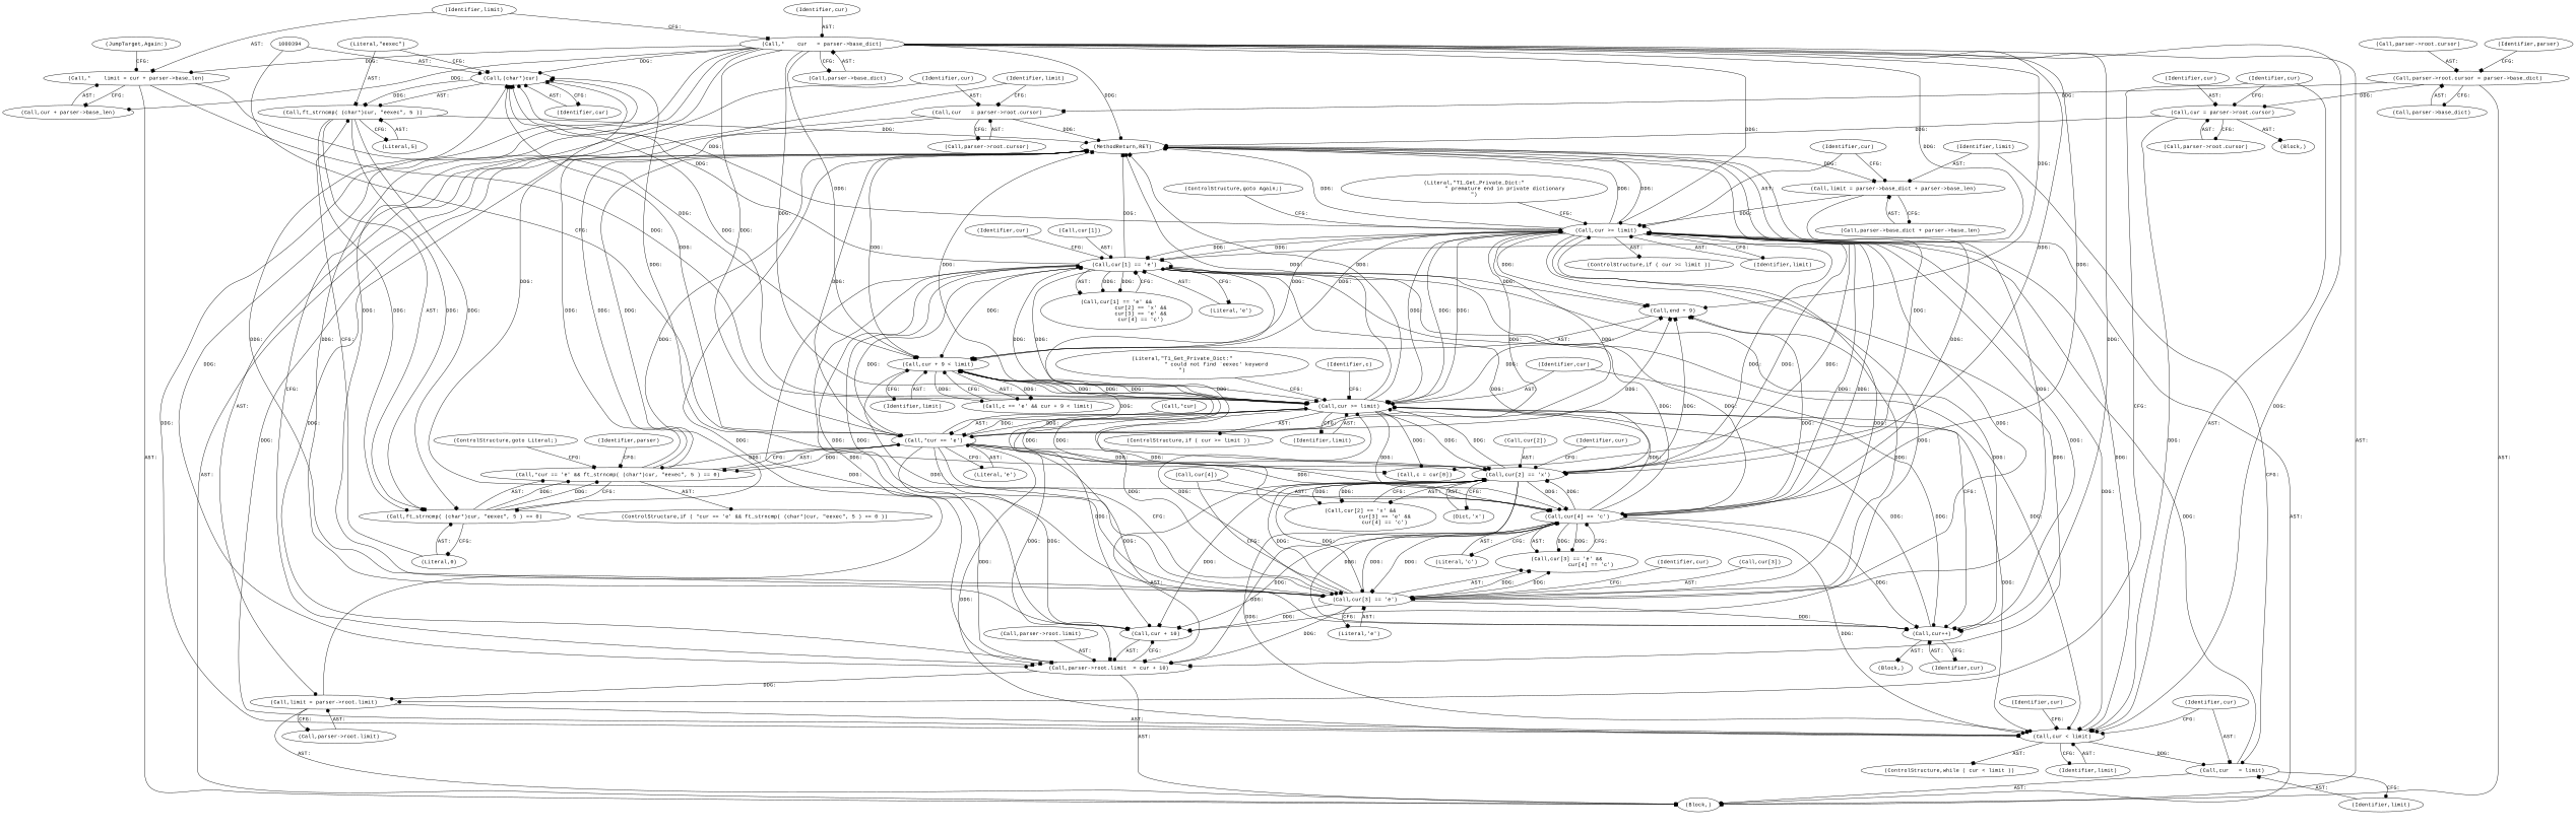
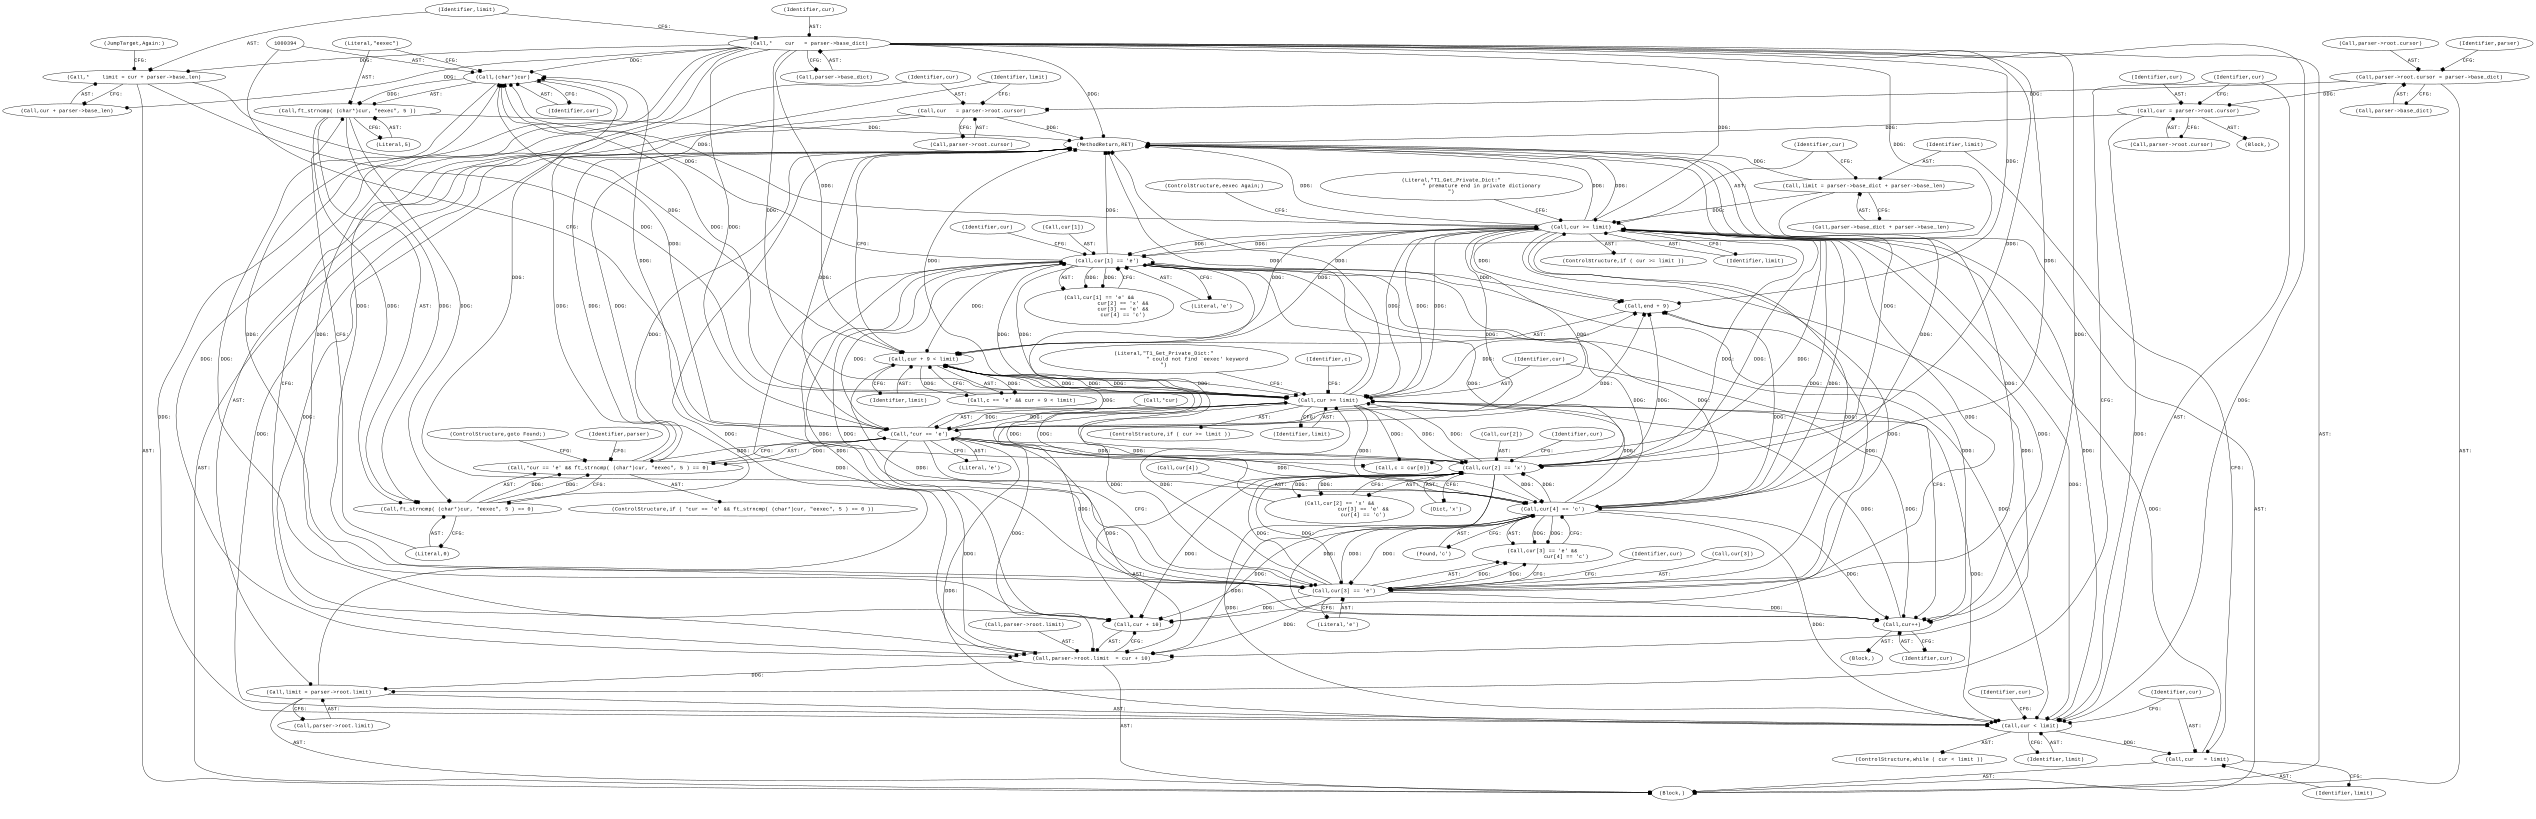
  digraph {
    fontname="Liberation Mono"
    node [fontname="Liberation Mono"]
    edge [arrowhead=dot fontname="Liberation Mono"]
    n1 [label="(Call,(char*)cur)"]
    n2 [label="(Call,ft_strncmp( (char*)cur, \"eexec\", 5 ))"]
    n3 [label="(Identifier,cur)"]
    n4 [label="(MethodReturn,RET)"]
    n5 [label="(Call,ft_strncmp( (char*)cur, \"eexec\", 5 ) == 0)"]
    n6 [label="(Literal,5)"]
    n7 [label="(Call,cur[1] == 'e')"]
    n8 [label="(Call,cur >= limit)"]
    n9 [label="(Call,cur[2] == 'x')"]
    n10 [label="(Call,cur >= limit)"]
    n11 [label="(Call,cur[4] == 'c')"]
    n12 [label="(Call,cur[3] == 'e')"]
    n13 [label="(Call,cur < limit)"]
    n14 [label="(Call,parser->root.limit  = cur + 10)"]
    n15 [label="(Call,cur++)"]
    n16 [label="(Call,cur + 9 < limit)"]
    n17 [label="(Call,cur + 10)"]
    n18 [label="(Literal,'e')"]
    n19 [label="(Call,cur[1] == 'e' &&\n               cur[2] == 'x' &&\n               cur[3] == 'e' &&\n               cur[4] == 'c')"]
    n20 [label="(Call,end + 9)"]
    n21 [label="(Call,*cur == 'e')"]
    n22 [label="(Call,c = cur[0])"]
    n23 [label="(ControlStructure,if ( cur >= limit ))"]
    n24 [label="(Identifier,limit)"]
    n25 [label="(Dict,'x')"]
    n26 [label="(Call,cur[2] == 'x' &&\n               cur[3] == 'e' &&\n               cur[4] == 'c')"]
    n27 [label="(ControlStructure,if ( cur >= limit ))"]
    n28 [label="(Identifier,limit)"]
-   n29 [label="(Literal,'c')"]
+   n29 [label="(Found,'c')"]
    n30 [label="(Call,cur[3] == 'e' &&\n               cur[4] == 'c')"]
    n31 [label="(Literal,'e')"]
    n32 [label="(Call,cur   = limit)"]
    n33 [label="(Identifier,limit)"]
    n34 [label="(ControlStructure,while ( cur < limit ))"]
    n35 [label="(Block,)"]
    n36 [label="(Call,limit = parser->root.limit)"]
    n37 [label="(Identifier,cur)"]
    n38 [label="(Block,)"]
    n39 [label="(Identifier,limit)"]
    n40 [label="(Call,c == 'e' && cur + 9 < limit)"]
    n41 [label="(Call,*cur == 'e' && ft_strncmp( (char*)cur, \"eexec\", 5 ) == 0)"]
    n42 [label="(Literal,'e')"]
    n43 [label="(Call,*    cur   = parser->base_dict)"]
    n44 [label="(Call,*    limit = cur + parser->base_len)"]
    n45 [label="(Call,cur + parser->base_len)"]
    n46 [label="(Call,parser->base_dict)"]
    n47 [label="(ControlStructure,if ( *cur == 'e' && ft_strncmp( (char*)cur, \"eexec\", 5 ) == 0 ))"]
    n48 [label="(Identifier,limit)"]
    n49 [label="(Call,cur = parser->root.cursor)"]
    n50 [label="(Call,parser->root.cursor)"]
    n51 [label="(Block,)"]
    n52 [label="(Call,parser->root.cursor = parser->base_dict)"]
    n53 [label="(Call,cur   = parser->root.cursor)"]
    n54 [label="(Call,parser->base_dict)"]
    n55 [label="(Call,parser->root.cursor)"]
    n56 [label="(Call,parser->root.limit)"]
    n57 [label="(Call,limit = parser->base_dict + parser->base_len)"]
    n58 [label="(Call,parser->base_dict + parser->base_len)"]
    n59 [label="(Literal,0)"]
    n60 [label="(Literal,\"eexec\")"]
    n61 [label="(Identifier,limit)"]
    n62 [label="(Identifier,cur)"]
    n63 [label="(Identifier,limit)"]
    n64 [label="(Literal,\"T1_Get_Private_Dict:\"\n                     \" could not find `eexec' keyword\n\")"]
    n65 [label="(Call,cur[2])"]
    n66 [label="(Identifier,cur)"]
    n67 [label="(Call,cur[1])"]
    n68 [label="(Identifier,cur)"]
-   n69 [label="(ControlStructure,goto Again;)"]
+   n69 [label="(ControlStructure,eexec Again;)"]
    n70 [label="(Call,cur[3])"]
    n71 [label="(Identifier,cur)"]
    n72 [label="(Identifier,cur)"]
    n73 [label="(Identifier,limit)"]
    n74 [label="(Call,parser->root.cursor)"]
    n75 [label="(Identifier,cur)"]
    n76 [label="(Identifier,cur)"]
    n77 [label="(Call,cur[4])"]
    n78 [label="(Identifier,parser)"]
    n79 [label="(Identifier,cur)"]
-   n80 [label="(ControlStructure,goto Literal;)"]
+   n80 [label="(ControlStructure,goto Found;)"]
    n81 [label="(Identifier,c)"]
    n82 [label="(Literal,\"T1_Get_Private_Dict:\"\n                   \" premature end in private dictionary\n\")"]
    n83 [label="(Identifier,cur)"]
    n84 [label="(JumpTarget,Again:)"]
    n85 [label="(Identifier,parser)"]
    n86 [label="(Identifier,cur)"]
    n87 [label="(Call,*cur)"]
    n88 [label="(Identifier,cur)"]
    n89 [label="(Call,parser->root.limit)"]
    1000394
    n1 -> n2 [label="AST: "]
    n1 -> n2 [arrowhead=box label="DDG: "]
    n1 -> n3 [arrowhead=box label="CFG: "]
    n2 -> n4 [label="DDG: "]
    n2 -> n5 [arrowhead=box label="AST: "]
    n2 -> n5 [arrowhead=box label="DDG: "]
    n2 -> n5 [label="DDG: "]
    n2 -> n5 [arrowhead=box label="DDG: "]
    n2 -> n6 [arrowhead=box label="CFG: "]
    n3 -> n1 [label="AST: "]
    n5 -> n4 [arrowhead=box label="DDG: "]
    n5 -> n41 [label="AST: "]
    n5 -> n41 [label="DDG: "]
    n5 -> n41 [label="DDG: "]
    n5 -> n59 [arrowhead=box label="CFG: "]
    n6 -> n2 [arrowhead=box label="AST: "]
    n7 -> n1 [arrowhead=box label="DDG: "]
    n7 -> n4 [arrowhead=box label="DDG: "]
    n7 -> n8 [arrowhead=box label="DDG: "]
    n7 -> n9 [label="DDG: "]
    n7 -> n10 [arrowhead=box label="DDG: "]
    n7 -> n11 [label="DDG: "]
    n7 -> n12 [label="DDG: "]
    n7 -> n13 [label="DDG: "]
    n7 -> n14 [arrowhead=box label="DDG: "]
    n7 -> n15 [label="DDG: "]
    n7 -> n16 [label="DDG: "]
    n7 -> n17 [label="DDG: "]
    n7 -> n18 [arrowhead=box label="CFG: "]
    n7 -> n19 [arrowhead=box label="AST: "]
    n7 -> n19 [label="DDG: "]
    n7 -> n19 [label="DDG: "]
    n7 -> n20 [label="DDG: "]
    n8 -> n1 [arrowhead=box label="DDG: "]
    n8 -> n4 [arrowhead=box label="DDG: "]
    n8 -> n4 [label="DDG: "]
    n8 -> n4 [arrowhead=box label="DDG: "]
    n8 -> n7 [label="DDG: "]
    n8 -> n9 [arrowhead=box label="DDG: "]
    n8 -> n10 [label="DDG: "]
    n8 -> n11 [label="DDG: "]
    n8 -> n12 [label="DDG: "]
    n8 -> n13 [label="DDG: "]
    n8 -> n14 [arrowhead=box label="DDG: "]
    n8 -> n15 [label="DDG: "]
    n8 -> n16 [label="DDG: "]
    n8 -> n16 [arrowhead=box label="DDG: "]
    n8 -> n17 [label="DDG: "]
    n8 -> n20 [arrowhead=box label="DDG: "]
    n8 -> n21 [arrowhead=box label="DDG: "]
    n8 -> n22 [label="DDG: "]
    n8 -> n23 [label="AST: "]
    n8 -> n24 [arrowhead=box label="CFG: "]
    n9 -> n1 [arrowhead=box label="DDG: "]
    n9 -> n4 [label="DDG: "]
    n9 -> n7 [arrowhead=box label="DDG: "]
    n9 -> n8 [label="DDG: "]
    n9 -> n10 [arrowhead=box label="DDG: "]
    n9 -> n11 [arrowhead=box label="DDG: "]
    n9 -> n12 [label="DDG: "]
    n9 -> n13 [arrowhead=box label="DDG: "]
    n9 -> n14 [arrowhead=box label="AST: "]
    n9 -> n15 [label="DDG: "]
    n9 -> n17 [arrowhead=box label="DDG: "]
    n9 -> n20 [arrowhead=box label="DDG: "]
    n9 -> n25 [arrowhead=box label="CFG: "]
    n9 -> n26 [arrowhead=box label="AST: "]
    n9 -> n26 [label="DDG: "]
    n9 -> n26 [arrowhead=box label="DDG: "]
    n10 -> n1 [label="DDG: "]
    n10 -> n4 [arrowhead=box label="DDG: "]
    n10 -> n4 [label="DDG: "]
    n10 -> n4 [label="DDG: "]
    n10 -> n7 [arrowhead=box label="DDG: "]
    n10 -> n8 [arrowhead=box label="DDG: "]
    n10 -> n8 [arrowhead=box label="DDG: "]
    n10 -> n9 [label="DDG: "]
    n10 -> n11 [label="DDG: "]
    n10 -> n12 [arrowhead=box label="DDG: "]
    n10 -> n13 [arrowhead=box label="DDG: "]
    n10 -> n14 [arrowhead=box label="DDG: "]
    n10 -> n15 [arrowhead=box label="DDG: "]
    n10 -> n16 [arrowhead=box label="DDG: "]
    n10 -> n16 [arrowhead=box label="DDG: "]
    n10 -> n17 [arrowhead=box label="DDG: "]
    n10 -> n20 [arrowhead=box label="DDG: "]
    n10 -> n21 [label="DDG: "]
    n10 -> n22 [label="DDG: "]
    n10 -> n27 [arrowhead=box label="AST: "]
    n10 -> n28 [label="CFG: "]
    n11 -> n1 [arrowhead=box label="DDG: "]
    n11 -> n4 [label="DDG: "]
    n11 -> n7 [label="DDG: "]
    n11 -> n8 [arrowhead=box label="DDG: "]
    n11 -> n9 [arrowhead=box label="DDG: "]
    n11 -> n10 [arrowhead=box label="DDG: "]
    n11 -> n12 [arrowhead=box label="DDG: "]
    n11 -> n13 [label="DDG: "]
    n11 -> n14 [label="DDG: "]
    n11 -> n15 [arrowhead=box label="DDG: "]
    n11 -> n16 [arrowhead=box label="DDG: "]
    n11 -> n17 [arrowhead=box label="DDG: "]
    n11 -> n20 [arrowhead=box label="DDG: "]
    n11 -> n29 [arrowhead=box label="CFG: "]
    n11 -> n30 [label="AST: "]
    n11 -> n30 [label="DDG: "]
    n11 -> n30 [label="DDG: "]
    n12 -> n1 [arrowhead=box label="DDG: "]
    n12 -> n4 [label="DDG: "]
    n12 -> n7 [arrowhead=box label="DDG: "]
    n12 -> n8 [label="DDG: "]
    n12 -> n9 [arrowhead=box label="DDG: "]
    n12 -> n10 [label="DDG: "]
    n12 -> n11 [arrowhead=box label="DDG: "]
    n12 -> n14 [label="DDG: "]
    n12 -> n15 [arrowhead=box label="DDG: "]
    n12 -> n16 [label="DDG: "]
    n12 -> n17 [label="DDG: "]
    n12 -> n20 [label="DDG: "]
    n12 -> n30 [label="AST: "]
    n12 -> n30 [arrowhead=box label="DDG: "]
    n12 -> n30 [label="DDG: "]
    n12 -> n31 [arrowhead=box label="CFG: "]
    n13 -> n1 [arrowhead=box label="DDG: "]
    n13 -> n4 [arrowhead=box label="DDG: "]
    n13 -> n32 [label="DDG: "]
    n13 -> n33 [label="CFG: "]
    n13 -> n34 [arrowhead=box label="AST: "]
    n14 -> n4 [label="DDG: "]
    n14 -> n17 [label="CFG: "]
    n14 -> n35 [arrowhead=box label="AST: "]
    n14 -> n36 [label="DDG: "]
    n15 -> n8 [label="DDG: "]
    n15 -> n37 [arrowhead=box label="CFG: "]
    n15 -> n38 [arrowhead=box label="AST: "]
-   n16 -> n4 [label="DDG: "]
+   n16 -> n4 [label="CFG: "]
    n16 -> n8 [arrowhead=box label="DDG: "]
    n16 -> n39 [label="CFG: "]
    n16 -> n40 [label="AST: "]
    n16 -> n40 [arrowhead=box label="DDG: "]
    n16 -> n40 [label="DDG: "]
    n17 -> n14 [label="AST: "]
    n18 -> n7 [arrowhead=box label="AST: "]
    n19 -> n7 [arrowhead=box label="CFG: "]
    n20 -> n16 [arrowhead=box label="AST: "]
    n21 -> n1 [label="DDG: "]
    n21 -> n4 [label="DDG: "]
    n21 -> n7 [arrowhead=box label="DDG: "]
    n21 -> n8 [label="DDG: "]
    n21 -> n9 [arrowhead=box label="DDG: "]
    n21 -> n10 [arrowhead=box label="DDG: "]
    n21 -> n11 [label="DDG: "]
    n21 -> n12 [label="CFG: "]
    n21 -> n13 [arrowhead=box label="DDG: "]
    n21 -> n14 [arrowhead=box label="DDG: "]
    n21 -> n15 [label="DDG: "]
    n21 -> n16 [arrowhead=box label="DDG: "]
-   n21 -> n17 [arrowhead=box label="DDG: "]
+   n1 -> n17 [arrowhead=box label="DDG: "]
    n21 -> n20 [arrowhead=box label="DDG: "]
    n21 -> n22 [arrowhead=box label="DDG: "]
    n21 -> n41 [arrowhead=box label="AST: "]
    n21 -> n41 [label="DDG: "]
    n21 -> n41 [label="DDG: "]
    n21 -> n42 [label="CFG: "]
    n24 -> n8 [label="AST: "]
    n25 -> n9 [arrowhead=box label="AST: "]
    n26 -> n9 [arrowhead=box label="CFG: "]
    n26 -> n16 [label="DDG: "]
    n28 -> n10 [label="AST: "]
    n29 -> n11 [label="AST: "]
    n30 -> n11 [label="CFG: "]
-   n77 -> n12 [arrowhead=box label="CFG: "]
+   n30 -> n12 [arrowhead=box label="CFG: "]
    n31 -> n12 [arrowhead=box label="AST: "]
    n32 -> n10 [label="DDG: "]
    n32 -> n35 [label="AST: "]
    n32 -> n48 [label="CFG: "]
    n33 -> n13 [label="AST: "]
    n36 -> n4 [label="DDG: "]
    n36 -> n13 [label="AST: "]
    n36 -> n35 [label="AST: "]
    n36 -> n56 [arrowhead=box label="CFG: "]
    n37 -> n15 [arrowhead=box label="AST: "]
    n39 -> n16 [label="AST: "]
    n40 -> n16 [label="CFG: "]
    n41 -> n4 [arrowhead=box label="DDG: "]
    n41 -> n4 [label="DDG: "]
    n41 -> n4 [arrowhead=box label="DDG: "]
    n41 -> n5 [arrowhead=box label="CFG: "]
    n41 -> n21 [label="CFG: "]
    n41 -> n47 [label="AST: "]
    n42 -> n21 [label="AST: "]
    n43 -> n1 [label="DDG: "]
    n43 -> n4 [label="DDG: "]
    n43 -> n7 [arrowhead=box label="DDG: "]
    n43 -> n8 [label="DDG: "]
    n43 -> n9 [label="DDG: "]
    n43 -> n10 [label="DDG: "]
    n43 -> n11 [label="DDG: "]
    n43 -> n12 [label="DDG: "]
    n43 -> n13 [label="DDG: "]
    n43 -> n14 [label="DDG: "]
    n43 -> n15 [arrowhead=box label="DDG: "]
    n43 -> n16 [arrowhead=box label="DDG: "]
    n43 -> n17 [label="DDG: "]
    n43 -> n20 [label="DDG: "]
    n43 -> n21 [label="DDG: "]
    n43 -> n35 [arrowhead=box label="AST: "]
    n43 -> n44 [label="DDG: "]
    n43 -> n45 [label="DDG: "]
    n43 -> n46 [arrowhead=box label="CFG: "]
    n44 -> n8 [arrowhead=box label="DDG: "]
    n44 -> n16 [label="DDG: "]
    n44 -> n35 [arrowhead=box label="AST: "]
    n44 -> n45 [arrowhead=box label="CFG: "]
    n45 -> n44 [label="AST: "]
    n46 -> n43 [arrowhead=box label="AST: "]
    n48 -> n32 [arrowhead=box label="AST: "]
    n49 -> n4 [label="DDG: "]
    n49 -> n13 [arrowhead=box label="DDG: "]
    n49 -> n50 [label="CFG: "]
    n49 -> n51 [arrowhead=box label="AST: "]
    n50 -> n49 [label="AST: "]
    n52 -> n35 [arrowhead=box label="AST: "]
    n52 -> n49 [label="DDG: "]
    n52 -> n53 [arrowhead=box label="DDG: "]
    n52 -> n54 [label="CFG: "]
    n53 -> n4 [label="DDG: "]
    n53 -> n13 [label="DDG: "]
    n53 -> n35 [arrowhead=box label="AST: "]
    n53 -> n55 [arrowhead=box label="CFG: "]
    n54 -> n52 [arrowhead=box label="AST: "]
    n55 -> n53 [label="AST: "]
    n56 -> n36 [label="AST: "]
-   n4 -> n57 [arrowhead=box label="DDG: "]
+   n57 -> n4 [arrowhead=box label="DDG: "]
    n57 -> n10 [label="DDG: "]
    n57 -> n35 [label="AST: "]
    n57 -> n58 [label="CFG: "]
    n58 -> n57 [arrowhead=box label="AST: "]
    n59 -> n2 [label="CFG: "]
    n59 -> n5 [label="AST: "]
    n60 -> n1 [arrowhead=box label="CFG: "]
    n60 -> n2 [arrowhead=box label="AST: "]
    n61 -> n43 [arrowhead=box label="CFG: "]
    n61 -> n44 [arrowhead=box label="AST: "]
    n62 -> n12 [label="CFG: "]
    n63 -> n32 [label="CFG: "]
    n63 -> n57 [label="AST: "]
    n64 -> n8 [label="CFG: "]
    n65 -> n9 [label="AST: "]
    n66 -> n9 [label="CFG: "]
    n67 -> n7 [label="AST: "]
    n68 -> n43 [label="AST: "]
    n69 -> n10 [label="CFG: "]
    n70 -> n12 [arrowhead=box label="AST: "]
    n71 -> n10 [arrowhead=box label="AST: "]
    n71 -> n57 [label="CFG: "]
    n72 -> n49 [arrowhead=box label="AST: "]
    n73 -> n36 [label="AST: "]
    n73 -> n53 [arrowhead=box label="CFG: "]
    n74 -> n52 [arrowhead=box label="AST: "]
    n75 -> n13 [arrowhead=box label="AST: "]
    n75 -> n36 [label="CFG: "]
    n75 -> n49 [label="CFG: "]
    n76 -> n14 [arrowhead=box label="CFG: "]
    n76 -> n53 [arrowhead=box label="AST: "]
    n77 -> n11 [arrowhead=box label="AST: "]
    n78 -> n52 [arrowhead=box label="CFG: "]
    n79 -> n8 [label="AST: "]
    n79 -> n15 [label="CFG: "]
    n80 -> n41 [arrowhead=box label="CFG: "]
    n81 -> n8 [arrowhead=box label="CFG: "]
    n82 -> n10 [label="CFG: "]
    n83 -> n7 [label="CFG: "]
    n84 -> n44 [label="CFG: "]
    n85 -> n41 [arrowhead=box label="CFG: "]
    n86 -> n13 [label="CFG: "]
    n86 -> n32 [arrowhead=box label="AST: "]
    n87 -> n21 [arrowhead=box label="AST: "]
    n88 -> n13 [arrowhead=box label="CFG: "]
    n89 -> n14 [label="AST: "]
    1000394 -> n1 [label="AST: "]
    1000394 -> n21 [label="CFG: "]
  }
